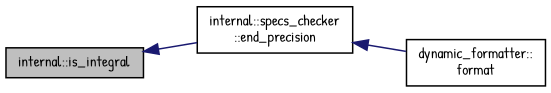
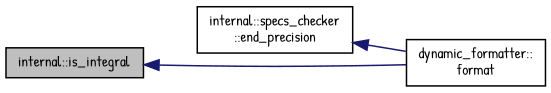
  digraph {
    fontname="Patrick Hand"
    rankdir=LR
    node [color=black fillcolor=white fontname="Patrick Hand" fontsize=10 shape=record style=filled]
    edge [color=midnightblue dir=back fontname="Patrick Hand" fontsize=10 labelfontname=Helvetica labelfontsize=10 style=solid]
    n1 [fillcolor=grey75 fontcolor=black height=0.2 label="internal::is_integral" width=0.4]
    n2 [height=0.2 label="internal::specs_checker\l::end_precision" width=0.4]
    n3 [height=0.2 label="dynamic_formatter::\lformat" width=0.4]
-   n1 -> n2
+   n1 -> n3
    n2 -> n3
  }
